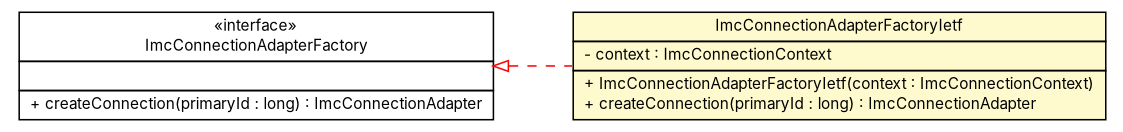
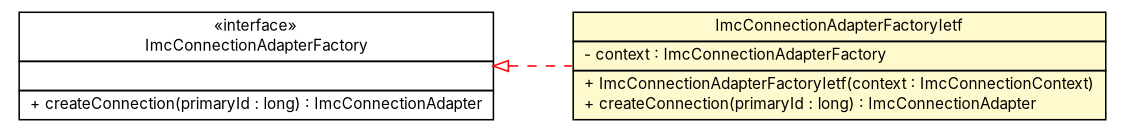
  digraph {
    nodesep=0.25
    ranksep=0.5
    rankdir=LR
    fontname=Inter
    node [fontcolor=black fontname=Inter fontsize=10.0 shape=plaintext]
-   n1 [label=<<table title="de.hsbremen.tc.tnc.tnccs.adapter.connection.ImcConnectionAdapterFactoryIetf" border="0" cellborder="1" cellspacing="0" cellpadding="2" port="p" bgcolor="lemonChiffon" href="./ImcConnectionAdapterFactoryIetf.html"> 		<tr><td><table border="0" cellspacing="0" cellpadding="1"> <tr><td align="center" balign="center"> ImcConnectionAdapterFactoryIetf </td></tr> 		</table></td></tr> 		<tr><td><table border="0" cellspacing="0" cellpadding="1"> <tr><td align="left" balign="left"> - context : ImcConnectionContext </td></tr> 		</table></td></tr> 		<tr><td><table border="0" cellspacing="0" cellpadding="1"> <tr><td align="left" balign="left"> + ImcConnectionAdapterFactoryIetf(context : ImcConnectionContext) </td></tr> <tr><td align="left" balign="left"> + createConnection(primaryId : long) : ImcConnectionAdapter </td></tr> 		</table></td></tr> 		</table>>]
+   n1 [label=<<table title="de.hsbremen.tc.tnc.tnccs.adapter.connection.ImcConnectionAdapterFactoryIetf" border="0" cellborder="1" cellspacing="0" cellpadding="2" port="p" bgcolor="lemonChiffon" href="./ImcConnectionAdapterFactoryIetf.html"> 		<tr><td><table border="0" cellspacing="0" cellpadding="1"> <tr><td align="center" balign="center"> ImcConnectionAdapterFactoryIetf </td></tr> 		</table></td></tr> 		<tr><td><table border="0" cellspacing="0" cellpadding="1"> <tr><td align="left" balign="left"> - context : ImcConnectionAdapterFactory </td></tr> 		</table></td></tr> 		<tr><td><table border="0" cellspacing="0" cellpadding="1"> <tr><td align="left" balign="left"> + ImcConnectionAdapterFactoryIetf(context : ImcConnectionContext) </td></tr> <tr><td align="left" balign="left"> + createConnection(primaryId : long) : ImcConnectionAdapter </td></tr> 		</table></td></tr> 		</table>>]
    n2 [label=<<table title="de.hsbremen.tc.tnc.tnccs.adapter.connection.ImcConnectionAdapterFactory" border="0" cellborder="1" cellspacing="0" cellpadding="2" port="p" href="./ImcConnectionAdapterFactory.html"> 		<tr><td><table border="0" cellspacing="0" cellpadding="1"> <tr><td align="center" balign="center"> &#171;interface&#187; </td></tr> <tr><td align="center" balign="center"> ImcConnectionAdapterFactory </td></tr> 		</table></td></tr> 		<tr><td><table border="0" cellspacing="0" cellpadding="1"> <tr><td align="left" balign="left">  </td></tr> 		</table></td></tr> 		<tr><td><table border="0" cellspacing="0" cellpadding="1"> <tr><td align="left" balign="left"> + createConnection(primaryId : long) : ImcConnectionAdapter </td></tr> 		</table></td></tr> 		</table>>]
    n2 -> n1 [arrowtail=empty dir=back fontname=Inter fontsize=10 headport=p labelfontname=Helvetica labelfontsize=10 style=dashed tailport=p color=red]
  }
